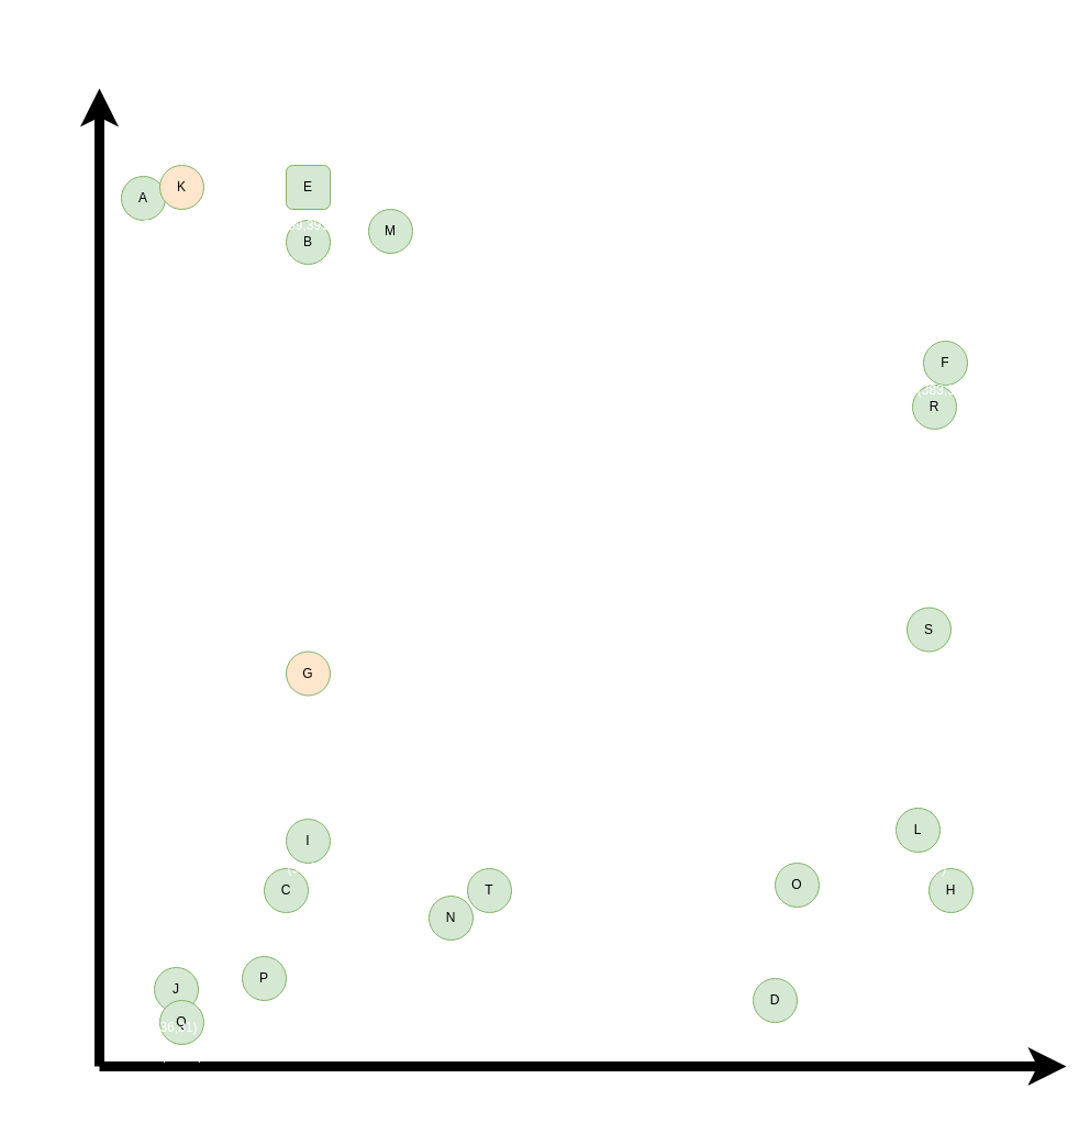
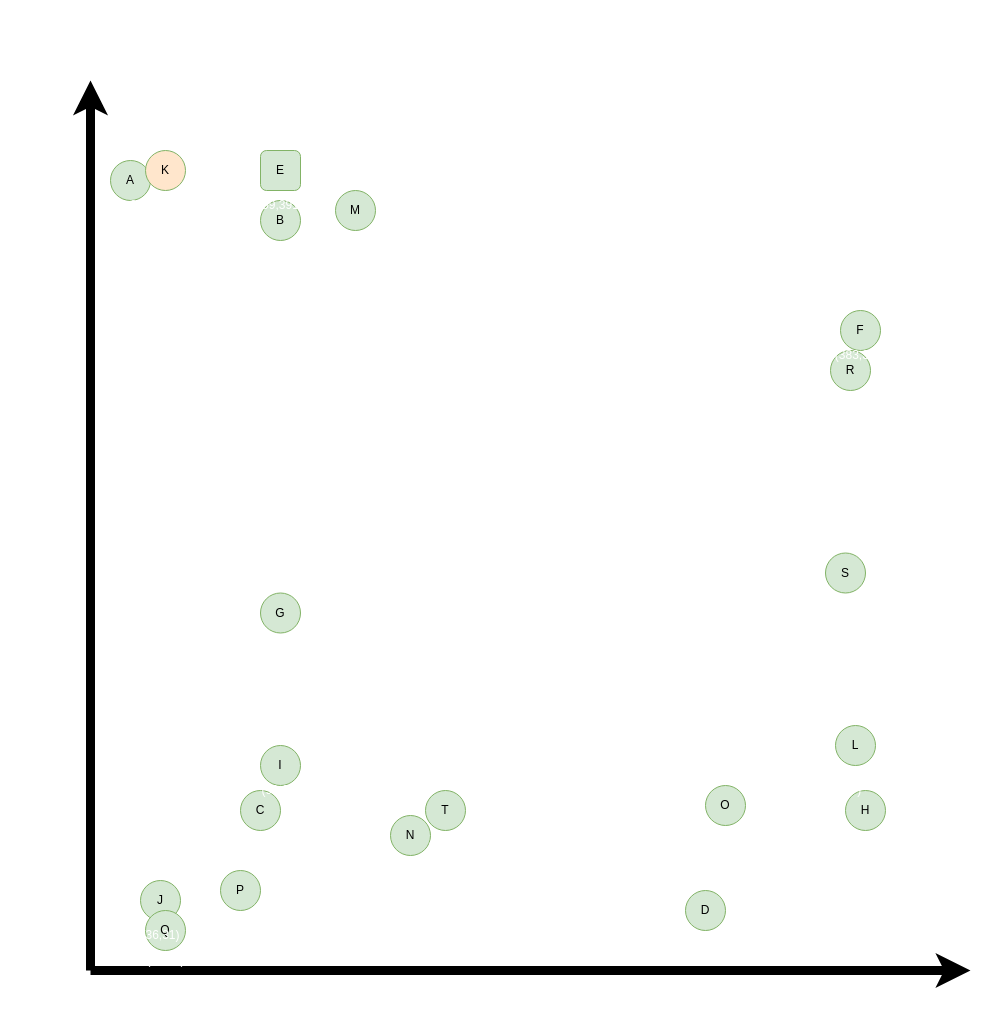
  <mxCell id="0" />
  <mxCell id="1" parent="0" />
  <mxCell id="2" value="&lt;font color=&quot;#000000&quot;&gt;A&lt;/font&gt;" style="ellipse;whiteSpace=wrap;html=1;aspect=fixed;fillColor=#d5e8d4;strokeColor=#82b366;" vertex="1" parent="1"><mxGeometry x="110" y="160" width="40" height="40" as="geometry" /></mxCell>
  <mxCell id="3" value="&lt;font color=&quot;#000000&quot;&gt;B&lt;/font&gt;" style="ellipse;whiteSpace=wrap;html=1;aspect=fixed;fillColor=#d5e8d4;strokeColor=#82b366;" vertex="1" parent="1"><mxGeometry x="260" y="200" width="40" height="40" as="geometry" /></mxCell>
  <mxCell id="4" value="&lt;font color=&quot;#000000&quot;&gt;C&lt;/font&gt;" style="ellipse;whiteSpace=wrap;html=1;aspect=fixed;fillColor=#d5e8d4;strokeColor=#82b366;" vertex="1" parent="1"><mxGeometry x="240" y="790" width="40" height="40" as="geometry" /></mxCell>
  <mxCell id="5" value="&lt;font color=&quot;#000000&quot;&gt;D&lt;/font&gt;" style="ellipse;whiteSpace=wrap;html=1;aspect=fixed;fillColor=#d5e8d4;strokeColor=#82b366;" vertex="1" parent="1"><mxGeometry x="685" y="890" width="40" height="40" as="geometry" /></mxCell>
  <mxCell id="6" value="&lt;font color=&quot;#000000&quot;&gt;E&lt;/font&gt;" style="whiteSpace=wrap;html=1;aspect=fixed;fillColor=#d5e8d4;strokeColor=#82b366;rounded=1;" vertex="1" parent="1"><mxGeometry x="260" y="150" width="40" height="40" as="geometry" /></mxCell>
  <mxCell id="7" value="&lt;font color=&quot;#000000&quot;&gt;F&lt;/font&gt;" style="ellipse;whiteSpace=wrap;html=1;aspect=fixed;fillColor=#d5e8d4;strokeColor=#82b366;" vertex="1" parent="1"><mxGeometry x="840" y="310" width="40" height="40" as="geometry" /></mxCell>
- <mxCell id="8" value="&lt;font color=&quot;#000000&quot;&gt;G&lt;/font&gt;" style="ellipse;whiteSpace=wrap;html=1;aspect=fixed;fillColor=#ffe6cc;strokeColor=#82b366;" vertex="1" parent="1"><mxGeometry x="260" y="592.5" width="40" height="40" as="geometry" /></mxCell>
+ <mxCell id="8" value="&lt;font color=&quot;#000000&quot;&gt;G&lt;/font&gt;" style="ellipse;whiteSpace=wrap;html=1;aspect=fixed;fillColor=#d5e8d4;strokeColor=#82b366;" vertex="1" parent="1"><mxGeometry x="260" y="592.5" width="40" height="40" as="geometry" /></mxCell>
  <mxCell id="9" value="&lt;font color=&quot;#000000&quot;&gt;H&lt;/font&gt;" style="ellipse;whiteSpace=wrap;html=1;aspect=fixed;fillColor=#d5e8d4;strokeColor=#82b366;" vertex="1" parent="1"><mxGeometry x="845" y="790" width="40" height="40" as="geometry" /></mxCell>
  <mxCell id="10" value="&lt;font color=&quot;#000000&quot;&gt;I&lt;/font&gt;" style="ellipse;whiteSpace=wrap;html=1;aspect=fixed;fillColor=#d5e8d4;strokeColor=#82b366;" vertex="1" parent="1"><mxGeometry x="260" y="745" width="40" height="40" as="geometry" /></mxCell>
  <mxCell id="11" value="&lt;font color=&quot;#000000&quot;&gt;J&lt;/font&gt;" style="ellipse;whiteSpace=wrap;html=1;aspect=fixed;fillColor=#d5e8d4;strokeColor=#82b366;" vertex="1" parent="1"><mxGeometry x="140" y="880" width="40" height="40" as="geometry" /></mxCell>
  <mxCell id="12" value="&lt;font color=&quot;#000000&quot;&gt;K&lt;/font&gt;" style="ellipse;whiteSpace=wrap;html=1;aspect=fixed;fillColor=#ffe6cc;strokeColor=#82b366;" vertex="1" parent="1"><mxGeometry x="145" y="150" width="40" height="40" as="geometry" /></mxCell>
- <mxCell id="13" value="&lt;font color=&quot;#000000&quot;&gt;L&lt;/font&gt;" style="ellipse;whiteSpace=wrap;html=1;aspect=fixed;fillColor=#d5e8d4;strokeColor=#82b366;" vertex="1" parent="1"><mxGeometry x="815" y="735" width="40" height="40" as="geometry" /></mxCell>
+ <mxCell id="13" value="&lt;font color=&quot;#000000&quot;&gt;L&lt;/font&gt;" style="ellipse;whiteSpace=wrap;html=1;aspect=fixed;fillColor=#d5e8d4;strokeColor=#82b366;" vertex="1" parent="1"><mxGeometry x="835" y="725" width="40" height="40" as="geometry" /></mxCell>
  <mxCell id="14" value="&lt;font color=&quot;#000000&quot;&gt;M&lt;/font&gt;" style="ellipse;whiteSpace=wrap;html=1;aspect=fixed;fillColor=#d5e8d4;strokeColor=#82b366;" vertex="1" parent="1"><mxGeometry x="335" y="190" width="40" height="40" as="geometry" /></mxCell>
  <mxCell id="15" value="&lt;font color=&quot;#000000&quot;&gt;N&lt;/font&gt;" style="ellipse;whiteSpace=wrap;html=1;aspect=fixed;fillColor=#d5e8d4;strokeColor=#82b366;" vertex="1" parent="1"><mxGeometry x="390" y="815" width="40" height="40" as="geometry" /></mxCell>
  <mxCell id="16" value="&lt;font color=&quot;#000000&quot;&gt;O&lt;/font&gt;" style="ellipse;whiteSpace=wrap;html=1;aspect=fixed;fillColor=#d5e8d4;strokeColor=#82b366;" vertex="1" parent="1"><mxGeometry x="705" y="785" width="40" height="40" as="geometry" /></mxCell>
  <mxCell id="17" value="&lt;font color=&quot;#000000&quot;&gt;P&lt;/font&gt;" style="ellipse;whiteSpace=wrap;html=1;aspect=fixed;fillColor=#d5e8d4;strokeColor=#82b366;" vertex="1" parent="1"><mxGeometry x="220" y="870" width="40" height="40" as="geometry" /></mxCell>
  <mxCell id="18" value="&lt;font color=&quot;#000000&quot;&gt;Q&lt;/font&gt;" style="ellipse;whiteSpace=wrap;html=1;aspect=fixed;fillColor=#d5e8d4;strokeColor=#82b366;" vertex="1" parent="1"><mxGeometry x="145" y="910" width="40" height="40" as="geometry" /></mxCell>
  <mxCell id="19" value="&lt;font color=&quot;#000000&quot;&gt;R&lt;/font&gt;" style="ellipse;whiteSpace=wrap;html=1;aspect=fixed;fillColor=#d5e8d4;strokeColor=#82b366;" vertex="1" parent="1"><mxGeometry x="830" y="350" width="40" height="40" as="geometry" /></mxCell>
  <mxCell id="20" value="&lt;font color=&quot;#000000&quot;&gt;S&lt;/font&gt;" style="ellipse;whiteSpace=wrap;html=1;aspect=fixed;fillColor=#d5e8d4;strokeColor=#82b366;" vertex="1" parent="1"><mxGeometry x="825" y="552.5" width="40" height="40" as="geometry" /></mxCell>
  <mxCell id="21" value="&lt;font color=&quot;#000000&quot;&gt;T&lt;/font&gt;" style="ellipse;whiteSpace=wrap;html=1;aspect=fixed;fillColor=#d5e8d4;strokeColor=#82b366;" vertex="1" parent="1"><mxGeometry x="425" y="790" width="40" height="40" as="geometry" /></mxCell>
  <mxCell id="22" value="" style="endArrow=classic;html=1;fontColor=#000000;strokeWidth=9;" edge="1" parent="1"><mxGeometry width="50" height="50" relative="1" as="geometry"><mxPoint x="90" y="970" as="sourcePoint" /><mxPoint x="90" y="80" as="targetPoint" /><Array as="points" /></mxGeometry></mxCell>
  <mxCell id="23" value="" style="endArrow=classic;html=1;fontColor=#000000;strokeWidth=9;" edge="1" parent="1"><mxGeometry width="50" height="50" relative="1" as="geometry"><mxPoint x="90" y="970" as="sourcePoint" /><mxPoint x="970" y="970" as="targetPoint" /><Array as="points" /></mxGeometry></mxCell>
  <mxCell id="24" value="&lt;font color=&quot;#ffffff&quot;&gt;(19, 386)&lt;/font&gt;" style="text;html=1;strokeColor=none;fillColor=none;align=center;verticalAlign=middle;whiteSpace=wrap;rounded=0;fontColor=#000000;" vertex="1" parent="1"><mxGeometry x="90" y="190" width="80" height="30" as="geometry" /></mxCell>
  <mxCell id="25" value="&lt;font color=&quot;#ffffff&quot;&gt;(88,361)&lt;/font&gt;" style="text;html=1;strokeColor=none;fillColor=none;align=center;verticalAlign=middle;whiteSpace=wrap;rounded=0;fontColor=#000000;" vertex="1" parent="1"><mxGeometry x="240" y="240" width="80" height="30" as="geometry" /></mxCell>
  <mxCell id="26" value="0" style="text;html=1;strokeColor=none;fillColor=none;align=center;verticalAlign=middle;whiteSpace=wrap;rounded=0;fontColor=#FFFFFF;" vertex="1" parent="1"><mxGeometry x="50" y="970" width="60" height="30" as="geometry" /></mxCell>
  <mxCell id="27" value="20" style="text;html=1;strokeColor=none;fillColor=none;align=center;verticalAlign=middle;whiteSpace=wrap;rounded=0;fontColor=#FFFFFF;" vertex="1" parent="1"><mxGeometry x="100" y="980" width="60" height="30" as="geometry" /></mxCell>
  <mxCell id="28" value="40" style="text;html=1;strokeColor=none;fillColor=none;align=center;verticalAlign=middle;whiteSpace=wrap;rounded=0;fontColor=#FFFFFF;" vertex="1" parent="1"><mxGeometry x="140" y="980" width="60" height="30" as="geometry" /></mxCell>
  <mxCell id="29" value="60" style="text;html=1;strokeColor=none;fillColor=none;align=center;verticalAlign=middle;whiteSpace=wrap;rounded=0;fontColor=#FFFFFF;" vertex="1" parent="1"><mxGeometry x="180" y="980" width="60" height="30" as="geometry" /></mxCell>
  <mxCell id="30" value="80" style="text;html=1;strokeColor=none;fillColor=none;align=center;verticalAlign=middle;whiteSpace=wrap;rounded=0;fontColor=#FFFFFF;" vertex="1" parent="1"><mxGeometry x="220" y="980" width="60" height="30" as="geometry" /></mxCell>
  <mxCell id="31" value="100" style="text;html=1;strokeColor=none;fillColor=none;align=center;verticalAlign=middle;whiteSpace=wrap;rounded=0;fontColor=#FFFFFF;" vertex="1" parent="1"><mxGeometry x="260" y="980" width="60" height="30" as="geometry" /></mxCell>
  <mxCell id="32" value="120" style="text;html=1;strokeColor=none;fillColor=none;align=center;verticalAlign=middle;whiteSpace=wrap;rounded=0;fontColor=#FFFFFF;" vertex="1" parent="1"><mxGeometry x="300" y="980" width="60" height="30" as="geometry" /></mxCell>
  <mxCell id="33" value="140" style="text;html=1;strokeColor=none;fillColor=none;align=center;verticalAlign=middle;whiteSpace=wrap;rounded=0;fontColor=#FFFFFF;" vertex="1" parent="1"><mxGeometry x="340" y="980" width="60" height="30" as="geometry" /></mxCell>
  <mxCell id="34" value="160" style="text;html=1;strokeColor=none;fillColor=none;align=center;verticalAlign=middle;whiteSpace=wrap;rounded=0;fontColor=#FFFFFF;" vertex="1" parent="1"><mxGeometry x="380" y="980" width="60" height="30" as="geometry" /></mxCell>
  <mxCell id="35" value="180" style="text;html=1;strokeColor=none;fillColor=none;align=center;verticalAlign=middle;whiteSpace=wrap;rounded=0;fontColor=#FFFFFF;" vertex="1" parent="1"><mxGeometry x="420" y="980" width="60" height="30" as="geometry" /></mxCell>
  <mxCell id="36" value="200" style="text;html=1;strokeColor=none;fillColor=none;align=center;verticalAlign=middle;whiteSpace=wrap;rounded=0;fontColor=#FFFFFF;" vertex="1" parent="1"><mxGeometry x="460" y="980" width="60" height="30" as="geometry" /></mxCell>
  <mxCell id="37" value="220" style="text;html=1;strokeColor=none;fillColor=none;align=center;verticalAlign=middle;whiteSpace=wrap;rounded=0;fontColor=#FFFFFF;" vertex="1" parent="1"><mxGeometry x="500" y="980" width="60" height="30" as="geometry" /></mxCell>
  <mxCell id="38" value="240" style="text;html=1;strokeColor=none;fillColor=none;align=center;verticalAlign=middle;whiteSpace=wrap;rounded=0;fontColor=#FFFFFF;" vertex="1" parent="1"><mxGeometry x="540" y="980" width="60" height="30" as="geometry" /></mxCell>
  <mxCell id="39" value="260" style="text;html=1;strokeColor=none;fillColor=none;align=center;verticalAlign=middle;whiteSpace=wrap;rounded=0;fontColor=#FFFFFF;" vertex="1" parent="1"><mxGeometry x="580" y="980" width="60" height="30" as="geometry" /></mxCell>
  <mxCell id="40" value="280" style="text;html=1;strokeColor=none;fillColor=none;align=center;verticalAlign=middle;whiteSpace=wrap;rounded=0;fontColor=#FFFFFF;" vertex="1" parent="1"><mxGeometry x="620" y="980" width="60" height="30" as="geometry" /></mxCell>
  <mxCell id="41" value="300" style="text;html=1;strokeColor=none;fillColor=none;align=center;verticalAlign=middle;whiteSpace=wrap;rounded=0;fontColor=#FFFFFF;" vertex="1" parent="1"><mxGeometry x="660" y="980" width="60" height="30" as="geometry" /></mxCell>
  <mxCell id="42" value="320" style="text;html=1;strokeColor=none;fillColor=none;align=center;verticalAlign=middle;whiteSpace=wrap;rounded=0;fontColor=#FFFFFF;" vertex="1" parent="1"><mxGeometry x="700" y="980" width="60" height="30" as="geometry" /></mxCell>
  <mxCell id="43" value="40" style="text;html=1;strokeColor=none;fillColor=none;align=center;verticalAlign=middle;whiteSpace=wrap;rounded=0;fontColor=#FFFFFF;" vertex="1" parent="1"><mxGeometry x="20" y="870" width="60" height="30" as="geometry" /></mxCell>
  <mxCell id="44" value="60" style="text;html=1;strokeColor=none;fillColor=none;align=center;verticalAlign=middle;whiteSpace=wrap;rounded=0;fontColor=#FFFFFF;" vertex="1" parent="1"><mxGeometry x="20" y="830" width="60" height="30" as="geometry" /></mxCell>
  <mxCell id="45" value="80" style="text;html=1;strokeColor=none;fillColor=none;align=center;verticalAlign=middle;whiteSpace=wrap;rounded=0;fontColor=#FFFFFF;" vertex="1" parent="1"><mxGeometry x="20" y="790" width="60" height="30" as="geometry" /></mxCell>
  <mxCell id="46" value="100" style="text;html=1;strokeColor=none;fillColor=none;align=center;verticalAlign=middle;whiteSpace=wrap;rounded=0;fontColor=#FFFFFF;" vertex="1" parent="1"><mxGeometry x="20" y="750" width="60" height="30" as="geometry" /></mxCell>
  <mxCell id="47" value="120" style="text;html=1;strokeColor=none;fillColor=none;align=center;verticalAlign=middle;whiteSpace=wrap;rounded=0;fontColor=#FFFFFF;" vertex="1" parent="1"><mxGeometry x="20" y="705" width="60" height="30" as="geometry" /></mxCell>
  <mxCell id="48" value="140" style="text;html=1;strokeColor=none;fillColor=none;align=center;verticalAlign=middle;whiteSpace=wrap;rounded=0;fontColor=#FFFFFF;" vertex="1" parent="1"><mxGeometry x="20" y="670" width="60" height="30" as="geometry" /></mxCell>
  <mxCell id="49" value="160" style="text;html=1;strokeColor=none;fillColor=none;align=center;verticalAlign=middle;whiteSpace=wrap;rounded=0;fontColor=#FFFFFF;" vertex="1" parent="1"><mxGeometry x="20" y="630" width="60" height="30" as="geometry" /></mxCell>
  <mxCell id="50" value="180" style="text;html=1;strokeColor=none;fillColor=none;align=center;verticalAlign=middle;whiteSpace=wrap;rounded=0;fontColor=#FFFFFF;" vertex="1" parent="1"><mxGeometry x="20" y="590" width="60" height="30" as="geometry" /></mxCell>
  <mxCell id="51" value="200" style="text;html=1;strokeColor=none;fillColor=none;align=center;verticalAlign=middle;whiteSpace=wrap;rounded=0;fontColor=#FFFFFF;" vertex="1" parent="1"><mxGeometry x="20" y="550" width="60" height="30" as="geometry" /></mxCell>
  <mxCell id="52" value="220" style="text;html=1;strokeColor=none;fillColor=none;align=center;verticalAlign=middle;whiteSpace=wrap;rounded=0;fontColor=#FFFFFF;" vertex="1" parent="1"><mxGeometry x="20" y="510" width="60" height="30" as="geometry" /></mxCell>
  <mxCell id="53" value="240" style="text;html=1;strokeColor=none;fillColor=none;align=center;verticalAlign=middle;whiteSpace=wrap;rounded=0;fontColor=#FFFFFF;" vertex="1" parent="1"><mxGeometry x="20" y="470" width="60" height="30" as="geometry" /></mxCell>
  <mxCell id="54" value="260" style="text;html=1;strokeColor=none;fillColor=none;align=center;verticalAlign=middle;whiteSpace=wrap;rounded=0;fontColor=#FFFFFF;" vertex="1" parent="1"><mxGeometry x="20" y="430" width="60" height="30" as="geometry" /></mxCell>
  <mxCell id="55" value="280" style="text;html=1;strokeColor=none;fillColor=none;align=center;verticalAlign=middle;whiteSpace=wrap;rounded=0;fontColor=#FFFFFF;" vertex="1" parent="1"><mxGeometry x="20" y="390" width="60" height="30" as="geometry" /></mxCell>
  <mxCell id="56" value="300" style="text;html=1;strokeColor=none;fillColor=none;align=center;verticalAlign=middle;whiteSpace=wrap;rounded=0;fontColor=#FFFFFF;" vertex="1" parent="1"><mxGeometry x="20" y="350" width="60" height="30" as="geometry" /></mxCell>
  <mxCell id="57" value="320" style="text;html=1;strokeColor=none;fillColor=none;align=center;verticalAlign=middle;whiteSpace=wrap;rounded=0;fontColor=#FFFFFF;" vertex="1" parent="1"><mxGeometry x="20" y="310" width="60" height="30" as="geometry" /></mxCell>
  <mxCell id="58" value="20" style="text;html=1;strokeColor=none;fillColor=none;align=center;verticalAlign=middle;whiteSpace=wrap;rounded=0;fontColor=#FFFFFF;" vertex="1" parent="1"><mxGeometry x="20" y="910" width="60" height="30" as="geometry" /></mxCell>
  <mxCell id="59" value="340" style="text;html=1;strokeColor=none;fillColor=none;align=center;verticalAlign=middle;whiteSpace=wrap;rounded=0;fontColor=#FFFFFF;" vertex="1" parent="1"><mxGeometry x="740" y="980" width="60" height="30" as="geometry" /></mxCell>
  <mxCell id="60" value="360" style="text;html=1;strokeColor=none;fillColor=none;align=center;verticalAlign=middle;whiteSpace=wrap;rounded=0;fontColor=#FFFFFF;" vertex="1" parent="1"><mxGeometry x="780" y="980" width="60" height="30" as="geometry" /></mxCell>
  <mxCell id="61" value="400" style="text;html=1;strokeColor=none;fillColor=none;align=center;verticalAlign=middle;whiteSpace=wrap;rounded=0;fontColor=#FFFFFF;" vertex="1" parent="1"><mxGeometry x="860" y="980" width="60" height="30" as="geometry" /></mxCell>
  <mxCell id="62" value="380" style="text;html=1;strokeColor=none;fillColor=none;align=center;verticalAlign=middle;whiteSpace=wrap;rounded=0;fontColor=#FFFFFF;" vertex="1" parent="1"><mxGeometry x="820" y="980" width="60" height="30" as="geometry" /></mxCell>
  <mxCell id="63" value="340" style="text;html=1;strokeColor=none;fillColor=none;align=center;verticalAlign=middle;whiteSpace=wrap;rounded=0;fontColor=#FFFFFF;" vertex="1" parent="1"><mxGeometry x="20" y="270" width="60" height="30" as="geometry" /></mxCell>
  <mxCell id="64" value="360" style="text;html=1;strokeColor=none;fillColor=none;align=center;verticalAlign=middle;whiteSpace=wrap;rounded=0;fontColor=#FFFFFF;" vertex="1" parent="1"><mxGeometry x="20" y="230" width="60" height="30" as="geometry" /></mxCell>
  <mxCell id="65" value="380" style="text;html=1;strokeColor=none;fillColor=none;align=center;verticalAlign=middle;whiteSpace=wrap;rounded=0;fontColor=#FFFFFF;" vertex="1" parent="1"><mxGeometry x="20" y="190" width="60" height="30" as="geometry" /></mxCell>
  <mxCell id="66" value="400" style="text;html=1;strokeColor=none;fillColor=none;align=center;verticalAlign=middle;whiteSpace=wrap;rounded=0;fontColor=#FFFFFF;" vertex="1" parent="1"><mxGeometry x="20" y="150" width="60" height="30" as="geometry" /></mxCell>
  <mxCell id="67" value="(87,79)" style="text;html=1;align=center;verticalAlign=middle;resizable=0;points=[];autosize=1;strokeColor=none;fillColor=none;fontColor=#FFFFFF;" vertex="1" parent="1"><mxGeometry x="230" y="830" width="60" height="30" as="geometry" /></mxCell>
  <mxCell id="68" value="(307,38)" style="text;html=1;align=center;verticalAlign=middle;resizable=0;points=[];autosize=1;strokeColor=none;fillColor=none;fontColor=#FFFFFF;" vertex="1" parent="1"><mxGeometry x="670" y="930" width="70" height="30" as="geometry" /></mxCell>
  <mxCell id="69" value="(99,391)" style="text;html=1;align=center;verticalAlign=middle;resizable=0;points=[];autosize=1;strokeColor=none;fillColor=none;fontColor=#FFFFFF;" vertex="1" parent="1"><mxGeometry x="245" y="190" width="70" height="30" as="geometry" /></mxCell>
  <mxCell id="70" value="(383,317)" style="text;html=1;align=center;verticalAlign=middle;resizable=0;points=[];autosize=1;strokeColor=none;fillColor=none;fontColor=#FFFFFF;" vertex="1" parent="1"><mxGeometry x="825" y="340" width="70" height="30" as="geometry" /></mxCell>
- <mxCell id="71" value="(86,179)" style="text;html=1;align=center;verticalAlign=middle;resizable=0;points=[];autosize=1;strokeColor=none;fillColor=none;fontColor=#FFFFFF;" vertex="1" parent="1"><mxGeometry x="245" y="662.5" width="70" height="30" as="geometry" /></mxCell>
+ <mxCell id="71" value="(86,179)" style="text;html=1;align=center;verticalAlign=middle;resizable=0;points=[];autosize=1;strokeColor=none;fillColor=none;fontColor=#FFFFFF;" vertex="1" parent="1"><mxGeometry x="245" y="637.5" width="70" height="30" as="geometry" /></mxCell>
  <mxCell id="72" value="(383,79)" style="text;html=1;align=center;verticalAlign=middle;resizable=0;points=[];autosize=1;strokeColor=none;fillColor=none;fontColor=#FFFFFF;" vertex="1" parent="1"><mxGeometry x="830" y="830" width="70" height="30" as="geometry" /></mxCell>
  <mxCell id="73" value="(91,99)" style="text;html=1;align=center;verticalAlign=middle;resizable=0;points=[];autosize=1;strokeColor=none;fillColor=none;fontColor=#FFFFFF;" vertex="1" parent="1"><mxGeometry x="250" y="775" width="60" height="30" as="geometry" /></mxCell>
  <mxCell id="74" value="(36,31)" style="text;html=1;align=center;verticalAlign=middle;resizable=0;points=[];autosize=1;strokeColor=none;fillColor=none;fontColor=#FFFFFF;" vertex="1" parent="1"><mxGeometry x="130" y="920" width="60" height="30" as="geometry" /></mxCell>
  <mxCell id="75" value="(38,397)" style="text;html=1;align=center;verticalAlign=middle;resizable=0;points=[];autosize=1;strokeColor=none;fillColor=none;fontColor=#FFFFFF;" vertex="1" parent="1"><mxGeometry x="130" y="190" width="70" height="30" as="geometry" /></mxCell>
  <mxCell id="76" value="(371,107)" style="text;html=1;align=center;verticalAlign=middle;resizable=0;points=[];autosize=1;strokeColor=none;fillColor=none;fontColor=#FFFFFF;" vertex="1" parent="1"><mxGeometry x="800" y="775" width="70" height="30" as="geometry" /></mxCell>
  <mxCell id="77" value="(133,369)" style="text;html=1;align=center;verticalAlign=middle;resizable=0;points=[];autosize=1;strokeColor=none;fillColor=none;fontColor=#FFFFFF;" vertex="1" parent="1"><mxGeometry x="320" y="230" width="70" height="30" as="geometry" /></mxCell>
  <mxCell id="78" value="(161,67)" style="text;html=1;align=center;verticalAlign=middle;resizable=0;points=[];autosize=1;strokeColor=none;fillColor=none;fontColor=#FFFFFF;" vertex="1" parent="1"><mxGeometry x="375" y="850" width="70" height="30" as="geometry" /></mxCell>
  <mxCell id="79" value="(318,80)" style="text;html=1;align=center;verticalAlign=middle;resizable=0;points=[];autosize=1;strokeColor=none;fillColor=none;fontColor=#FFFFFF;" vertex="1" parent="1"><mxGeometry x="690" y="820" width="70" height="30" as="geometry" /></mxCell>
  <mxCell id="80" value="(&lt;span style=&quot;background-color: initial;&quot;&gt;73,39&lt;/span&gt;)" style="text;html=1;align=center;verticalAlign=middle;resizable=0;points=[];autosize=1;strokeColor=none;fillColor=none;fontColor=#FFFFFF;" vertex="1" parent="1"><mxGeometry x="210" y="905" width="60" height="30" as="geometry" /></mxCell>
  <mxCell id="81" value="(&lt;span style=&quot;background-color: initial;&quot;&gt;38,18&lt;/span&gt;)" style="text;html=1;align=center;verticalAlign=middle;resizable=0;points=[];autosize=1;strokeColor=none;fillColor=none;fontColor=#FFFFFF;" vertex="1" parent="1"><mxGeometry x="135" y="945" width="60" height="30" as="geometry" /></mxCell>
  <mxCell id="82" value="(&lt;span style=&quot;background-color: initial;&quot;&gt;377,300&lt;/span&gt;)" style="text;html=1;align=center;verticalAlign=middle;resizable=0;points=[];autosize=1;strokeColor=none;fillColor=none;fontColor=#FFFFFF;" vertex="1" parent="1"><mxGeometry x="815" y="390" width="70" height="30" as="geometry" /></mxCell>
  <mxCell id="83" value="(&lt;span style=&quot;background-color: initial;&quot;&gt;376,189&lt;/span&gt;)" style="text;html=1;align=center;verticalAlign=middle;resizable=0;points=[];autosize=1;strokeColor=none;fillColor=none;fontColor=#FFFFFF;" vertex="1" parent="1"><mxGeometry x="810" y="590" width="70" height="30" as="geometry" /></mxCell>
  <mxCell id="84" value="(176,77)" style="text;html=1;align=center;verticalAlign=middle;resizable=0;points=[];autosize=1;strokeColor=none;fillColor=none;fontColor=#FFFFFF;" vertex="1" parent="1"><mxGeometry x="415" y="830" width="70" height="30" as="geometry" /></mxCell>
  <mxCell id="85" value="&lt;h1&gt;OPerating on the ange of 0-600&lt;/h1&gt;" style="text;html=1;strokeColor=none;fillColor=none;spacing=5;spacingTop=-20;whiteSpace=wrap;overflow=hidden;rounded=0;fontColor=#FFFFFF;strokeWidth=1;" vertex="1" parent="1"><mxGeometry x="270" y="20" width="380" height="60" as="geometry" /></mxCell>
